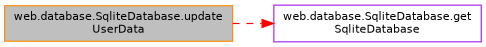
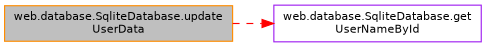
  digraph {
    rankdir=LR
    node [fontname=Helvetica fontsize=10 shape=record style=filled]
    n1 [color=darkorange fillcolor=grey75 fontcolor=black height=0.2 label="web.database.SqliteDatabase.update\lUserData" width=0.4]
-   n2 [color=purple fillcolor=white height=0.2 label="web.database.SqliteDatabase.get\lSqliteDatabase" width=0.4]
+   n2 [color=purple fillcolor=white height=0.2 label="web.database.SqliteDatabase.get\lUserNameById" width=0.4]
    n1 -> n2 [color=red fontname=Helvetica fontsize=10 labelfontname=Helvetica labelfontsize=10 style=dashed]
  }
